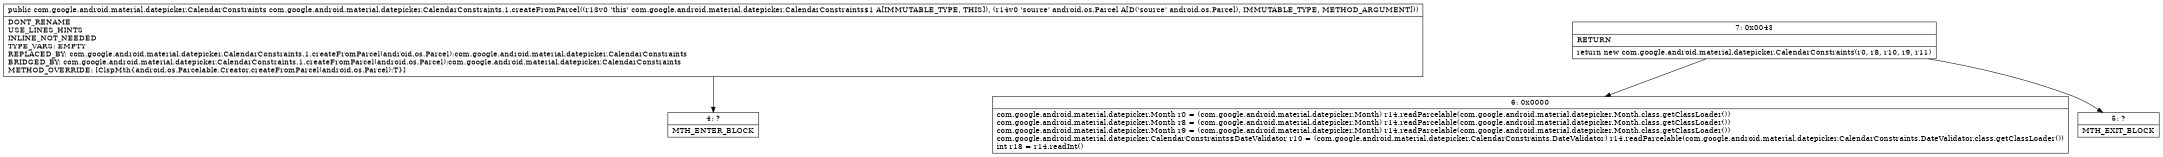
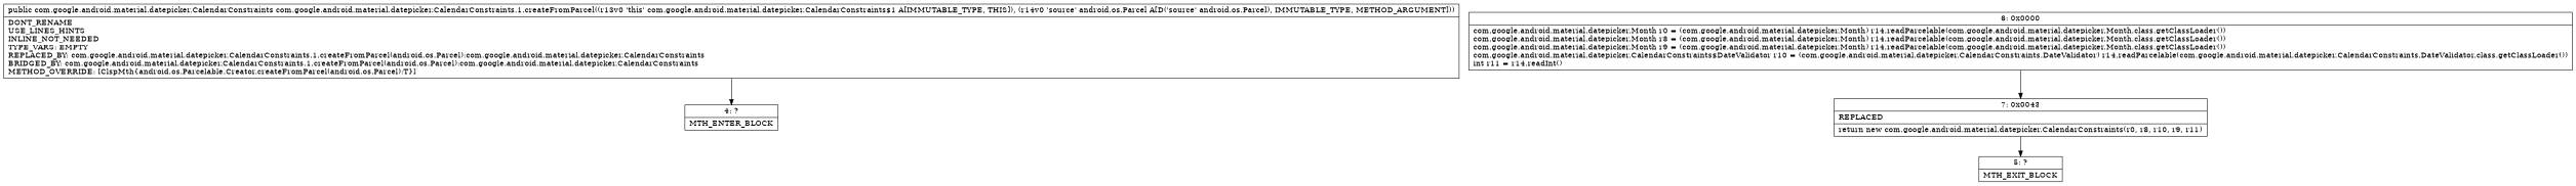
  digraph {
    node [shape=record]
    n1 [label="{4\:\ ?|MTH_ENTER_BLOCK\l}"]
-   n2 [label="{6\:\ 0x0000|com.google.android.material.datepicker.Month r0 = (com.google.android.material.datepicker.Month) r14.readParcelable(com.google.android.material.datepicker.Month.class.getClassLoader())\lcom.google.android.material.datepicker.Month r8 = (com.google.android.material.datepicker.Month) r14.readParcelable(com.google.android.material.datepicker.Month.class.getClassLoader())\lcom.google.android.material.datepicker.Month r9 = (com.google.android.material.datepicker.Month) r14.readParcelable(com.google.android.material.datepicker.Month.class.getClassLoader())\lcom.google.android.material.datepicker.CalendarConstraints$DateValidator r10 = (com.google.android.material.datepicker.CalendarConstraints.DateValidator) r14.readParcelable(com.google.android.material.datepicker.CalendarConstraints.DateValidator.class.getClassLoader())\lint r18 = r14.readInt()\l}"]
-   n3 [label="{7\:\ 0x0043|RETURN\l|return new com.google.android.material.datepicker.CalendarConstraints(r0, r8, r10, r9, r11)\l}"]
+   n2 [label="{6\:\ 0x0000|com.google.android.material.datepicker.Month r0 = (com.google.android.material.datepicker.Month) r14.readParcelable(com.google.android.material.datepicker.Month.class.getClassLoader())\lcom.google.android.material.datepicker.Month r8 = (com.google.android.material.datepicker.Month) r14.readParcelable(com.google.android.material.datepicker.Month.class.getClassLoader())\lcom.google.android.material.datepicker.Month r9 = (com.google.android.material.datepicker.Month) r14.readParcelable(com.google.android.material.datepicker.Month.class.getClassLoader())\lcom.google.android.material.datepicker.CalendarConstraints$DateValidator r10 = (com.google.android.material.datepicker.CalendarConstraints.DateValidator) r14.readParcelable(com.google.android.material.datepicker.CalendarConstraints.DateValidator.class.getClassLoader())\lint r11 = r14.readInt()\l}"]
+   n3 [label="{7\:\ 0x0043|REPLACED\l|return new com.google.android.material.datepicker.CalendarConstraints(r0, r8, r10, r9, r11)\l}"]
    n4 [label="{5\:\ ?|MTH_EXIT_BLOCK\l}"]
    n5 [label="{public com.google.android.material.datepicker.CalendarConstraints com.google.android.material.datepicker.CalendarConstraints.1.createFromParcel((r13v0 'this' com.google.android.material.datepicker.CalendarConstraints$1 A[IMMUTABLE_TYPE, THIS]), (r14v0 'source' android.os.Parcel A[D('source' android.os.Parcel), IMMUTABLE_TYPE, METHOD_ARGUMENT]))  | DONT_RENAME\lUSE_LINES_HINTS\lINLINE_NOT_NEEDED\lTYPE_VARS: EMPTY\lREPLACED_BY: com.google.android.material.datepicker.CalendarConstraints.1.createFromParcel(android.os.Parcel):com.google.android.material.datepicker.CalendarConstraints\lBRIDGED_BY: com.google.android.material.datepicker.CalendarConstraints.1.createFromParcel(android.os.Parcel):com.google.android.material.datepicker.CalendarConstraints\lMETHOD_OVERRIDE: [ClspMth\{android.os.Parcelable.Creator.createFromParcel(android.os.Parcel):T\}]\l}"]
-   n3 -> n2
+   n2 -> n3
    n3 -> n4
    n5 -> n1
  }
